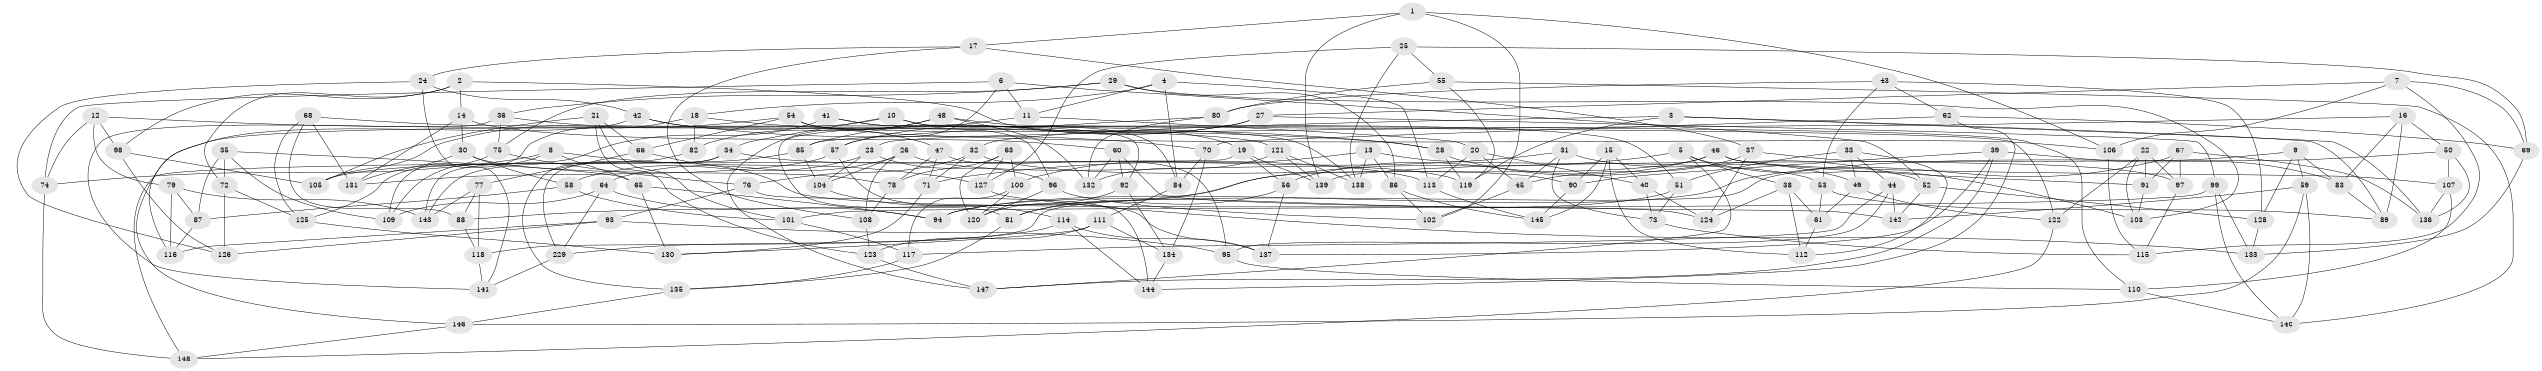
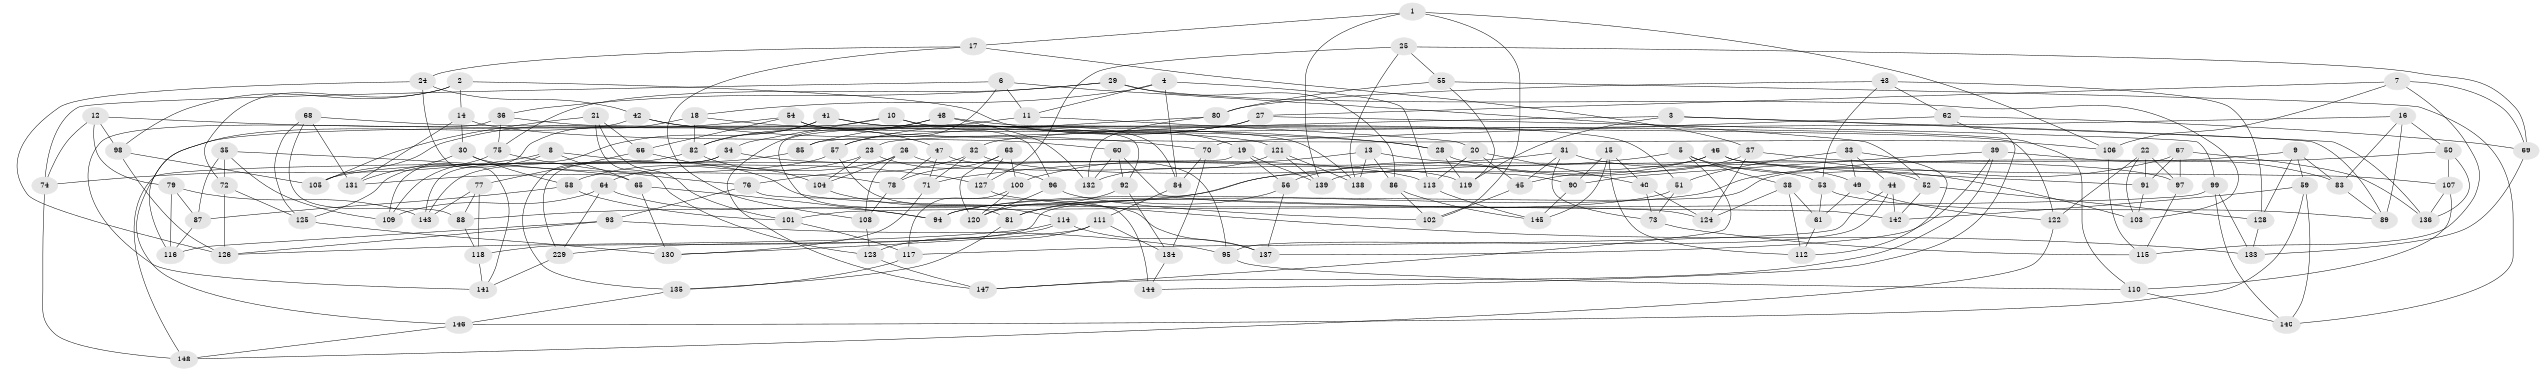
  graph {
    node [color=gray90 style=filled]
    1
    17
    102
    106
    139
    24
    37
    108
    115
    2
    14
    19
    72
    98
    30
    60
    131
    56
    148
    126
    125
    105
    3
    32
    89
    119
    136
    90
    71
    76
    4
    11
    18
    84
    113
    81
    20
    109
    28
    82
    111
    145
    5
    38
    103
    147
    112
    124
    61
    135
    6
    52
    57
    74
    128
    142
    137
    7
    27
    69
    85
    99
    133
    8
    65
    127
    94
    130
    9
    59
    83
    146
    140
    10
    34
    122
    n77 [label=229]
    40
    45
    12
    79
    87
    143
    116
    13
    53
    86
    100
    138
    117
    120
    58
    78
    92
    132
    15
    73
    16
    23
    50
    96
    104
    107
    118
    42
    141
    97
    123
    21
    66
    101
    77
    22
    91
    114
    47
    70
    25
    55
    80
    26
    64
    29
    36
    75
    31
    49
    144
    93
    33
    44
    51
    95
    35
    39
    41
    134
    43
    62
    110
    46
    88
    48
    54
    63
    67
    68
    121
    1 -- 17
    1 -- 102
    1 -- 106
    1 -- 139
    17 -- 24
    17 -- 37
    17 -- 108
    106 -- 115
    24 -- 126
    24 -- 42
    24 -- 141
    37 -- 124
    37 -- 45
    37 -- 97
    108 -- 123
    2 -- 14
    2 -- 19
    2 -- 72
    2 -- 98
    14 -- 30
    14 -- 60
    14 -- 131
    19 -- 139
    19 -- 56
    19 -- 148
    72 -- 126
    72 -- 125
    98 -- 126
    98 -- 105
    30 -- 131
    30 -- 58
    30 -- 78
    60 -- 142
    60 -- 92
    60 -- 132
    56 -- 81
    56 -- 137
    125 -- 130
    3 -- 32
    3 -- 89
    3 -- 119
    3 -- 136
    32 -- 90
    32 -- 71
    32 -- 76
    90 -- 145
    71 -- 130
    76 -- 144
    76 -- 93
    4 -- 11
    4 -- 18
    4 -- 84
    4 -- 113
    11 -- 81
    11 -- 20
    18 -- 109
    18 -- 28
    18 -- 82
    84 -- 111
    113 -- 145
    81 -- 135
    20 -- 113
    20 -- 40
    20 -- 45
    28 -- 119
    28 -- 52
    82 -- 143
    111 -- 130
    111 -- 123
    111 -- 134
    5 -- 81
    5 -- 38
    5 -- 103
    5 -- 147
    38 -- 112
    38 -- 124
    38 -- 61
    61 -- 112
    135 -- 146
    6 -- 11
    6 -- 52
    6 -- 57
    6 -- 74
    52 -- 128
    52 -- 142
    57 -- 131
    57 -- 137
    74 -- 148
    128 -- 133
    7 -- 106
    7 -- 115
    7 -- 27
    7 -- 69
    27 -- 57
    27 -- 85
    27 -- 99
    69 -- 133
    85 -- 105
-   85 -- 104
+   82 -- 104
    99 -- 133
    99 -- 140
    99 -- 101
    8 -- 109
    8 -- 74
    8 -- 65
    8 -- 127
    65 -- 94
    65 -- 130
    127 -- 133
    9 -- 139
    9 -- 128
    9 -- 59
    9 -- 83
    59 -- 142
    59 -- 146
    59 -- 140
    83 -- 89
    146 -- 148
    10 -- 84
    10 -- 146
    10 -- 34
    10 -- 122
    34 -- 113
    34 -- 135
    34 -- n77
    122 -- 148
    n77 -- 141
    40 -- 124
    40 -- 73
    45 -- 102
    12 -- 98
    12 -- 28
    12 -- 74
    12 -- 79
    79 -- 87
    79 -- 143
    79 -- 116
    87 -- 116
    13 -- 53
    13 -- 86
    13 -- 100
    13 -- 138
    53 -- 89
    53 -- 61
    86 -- 102
    86 -- 145
    100 -- 117
    100 -- 120
    117 -- 135
    58 -- 87
    58 -- 101
    78 -- 108
    92 -- 120
    92 -- 134
    15 -- 90
    15 -- 145
    15 -- 112
    15 -- 40
    73 -- 115
    16 -- 89
    16 -- 83
    16 -- 23
    16 -- 50
    23 -- 58
    23 -- 96
    23 -- 104
    50 -- 136
    50 -- 107
    50 -- 118
    96 -- 102
    96 -- 120
    104 -- 114
    107 -- 136
    107 -- 110
    118 -- 141
    42 -- 116
    42 -- 47
    42 -- 70
    97 -- 115
    123 -- 147
    21 -- 105
    21 -- 123
    21 -- 66
    21 -- 101
    66 -- 124
    66 -- 77
    101 -- 117
    77 -- 143
    77 -- 118
    77 -- 88
    22 -- 103
    22 -- 122
    22 -- 97
    22 -- 91
    91 -- 103
    114 -- 137
    114 -- n77
-   114 -- 144
+   114 -- 126
    47 -- 71
    47 -- 78
    47 -- 95
    70 -- 84
    70 -- 134
    25 -- 69
    25 -- 127
    25 -- 138
    25 -- 55
    55 -- 119
    55 -- 140
    55 -- 80
    80 -- 85
    80 -- 132
    26 -- 108
    26 -- 119
    26 -- 104
    26 -- 64
    64 -- 109
    64 -- 94
    64 -- n77
    29 -- 103
    29 -- 86
    29 -- 36
    29 -- 75
    36 -- 138
    36 -- 141
    36 -- 75
    75 -- 125
    75 -- 76
    31 -- 71
    31 -- 45
    31 -- 73
    31 -- 49
    49 -- 61
    49 -- 122
    93 -- 126
    93 -- 116
    93 -- 95
    33 -- 112
    33 -- 49
    33 -- 44
    33 -- 51
    44 -- 142
    44 -- 117
    44 -- 95
    51 -- 94
    51 -- 73
    95 -- 110
    35 -- 72
    35 -- 109
    35 -- 65
    35 -- 87
    39 -- 90
    39 -- 147
    39 -- 137
    39 -- 83
+   41 -- 82
    41 -- 143
    41 -- 92
    41 -- 51
    134 -- 144
    43 -- 128
    43 -- 53
    43 -- 80
    43 -- 62
    62 -- 69
    62 -- 70
    62 -- 144
    110 -- 140
    46 -- 56
    46 -- 107
    46 -- 91
    46 -- 88
    88 -- 118
    48 -- 82
    48 -- 147
    48 -- 132
    48 -- 110
    54 -- 106
    54 -- 105
    54 -- 96
    54 -- 66
    63 -- 127
    63 -- 100
    63 -- 120
    63 -- 78
    67 -- 136
    67 -- 94
    67 -- 97
    67 -- 91
    68 -- 131
    68 -- 125
    68 -- 88
    68 -- 121
    121 -- 139
    121 -- 138
    121 -- 132
  }
